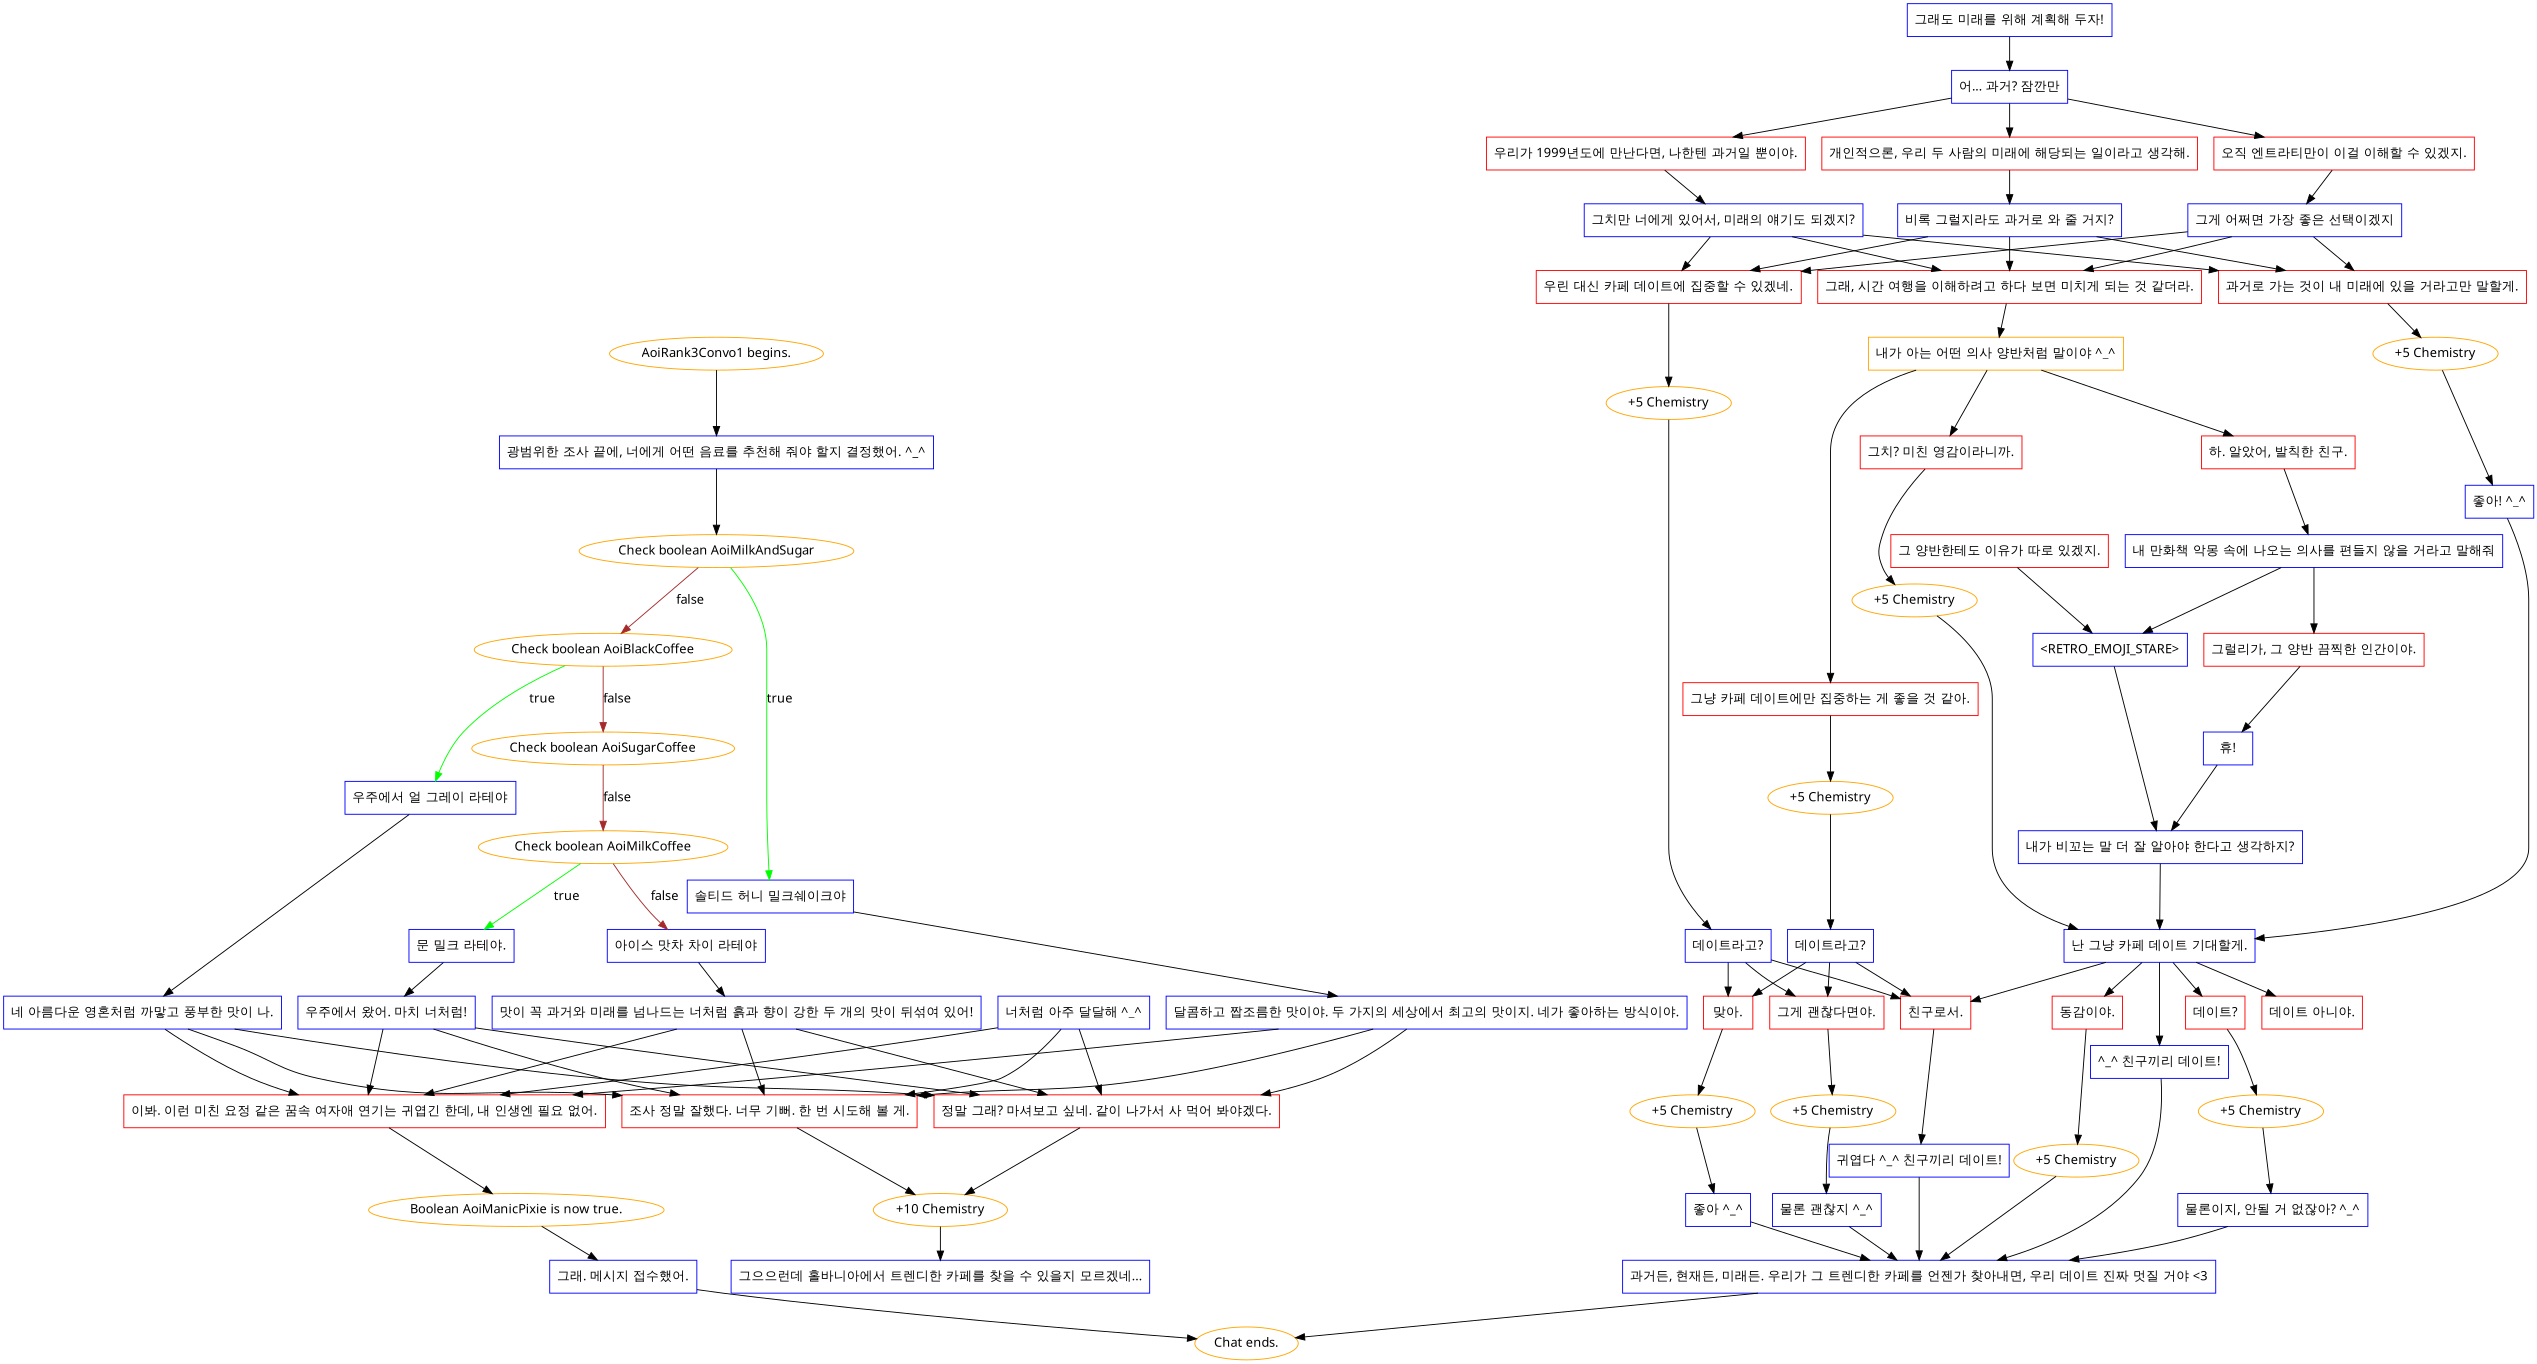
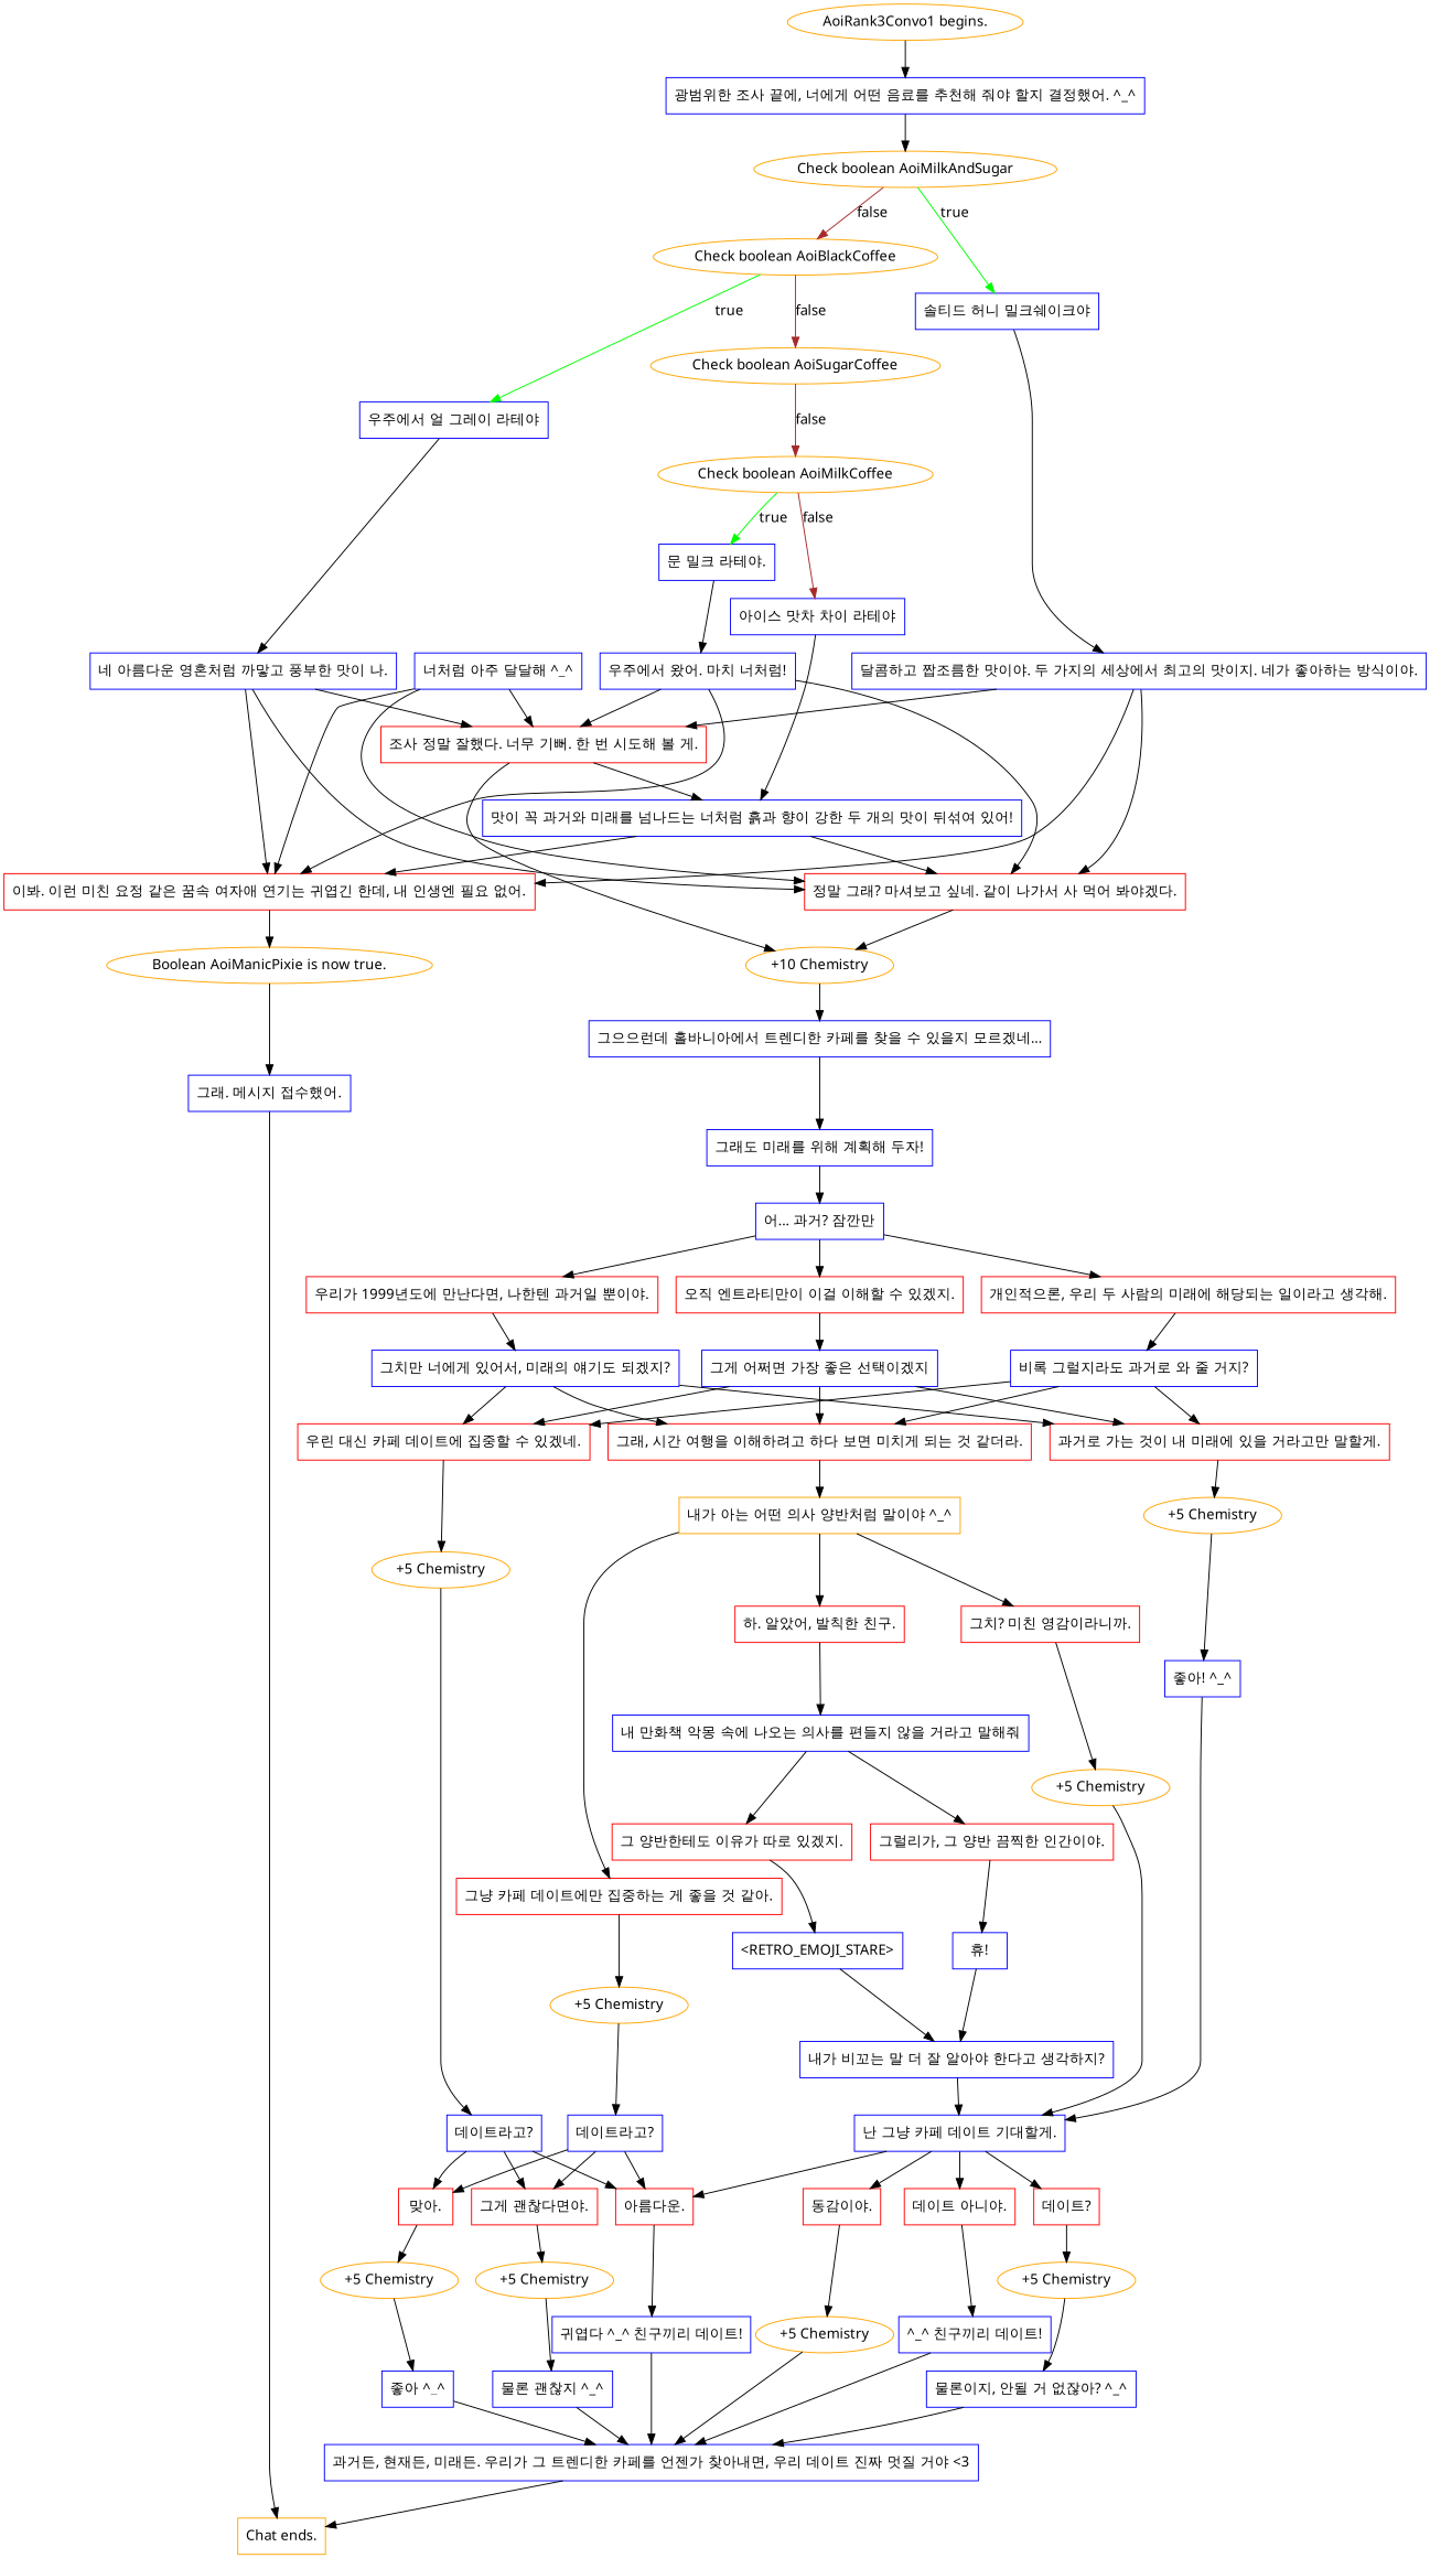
  digraph {
    fontname="Noto Sans"
    node [color=blue fontname="Noto Sans" shape=box]
    edge [fontname="Noto Sans"]
    "AoiRank3Convo1 begins." [color=orange shape=""]
    n2 [label="광범위한 조사 끝에, 너에게 어떤 음료를 추천해 줘야 할지 결정했어. ^_^"]
    n3 [color=orange label="Check boolean AoiMilkAndSugar" shape=""]
    n4 [label="솔티드 허니 밀크쉐이크야"]
    n5 [color=orange label="Check boolean AoiBlackCoffee" shape=""]
    n6 [label="달콤하고 짭조름한 맛이야. 두 가지의 세상에서 최고의 맛이지. 네가 좋아하는 방식이야."]
    n7 [label="우주에서 얼 그레이 라테야"]
    n8 [color=orange label="Check boolean AoiSugarCoffee" shape=""]
    n9 [color=red label="조사 정말 잘했다. 너무 기뻐. 한 번 시도해 볼 게."]
    n10 [color=red label="정말 그래? 마셔보고 싶네. 같이 나가서 사 먹어 봐야겠다."]
    n11 [color=red label="이봐. 이런 미친 요정 같은 꿈속 여자애 연기는 귀엽긴 한데, 내 인생엔 필요 없어."]
    n12 [label="네 아름다운 영혼처럼 까맣고 풍부한 맛이 나."]
    n13 [color=orange label="Check boolean AoiMilkCoffee" shape=""]
    n14 [color=orange label="+10 Chemistry" shape=""]
    n15 [color=orange label="Boolean AoiManicPixie is now true." shape=""]
    n16 [label="문 밀크 라테야."]
    n17 [label="아이스 맛차 차이 라테야"]
    n18 [label="그으으런데 홀바니아에서 트렌디한 카페를 찾을 수 있을지 모르겠네..."]
    n19 [label="그래. 메시지 접수했어."]
    n20 [label="너처럼 아주 달달해 ^_^"]
    n21 [label="우주에서 왔어. 마치 너처럼!"]
    n22 [label="맛이 꼭 과거와 미래를 넘나드는 너처럼 흙과 향이 강한 두 개의 맛이 뒤섞여 있어!"]
    n23 [label="그래도 미래를 위해 계획해 두자!"]
-   "Chat ends." [color=orange shape=""]
+   "Chat ends." [color=orange]
    n25 [label="어... 과거? 잠깐만"]
    n26 [color=red label="우리가 1999년도에 만난다면, 나한텐 과거일 뿐이야."]
    n27 [color=red label="개인적으론, 우리 두 사람의 미래에 해당되는 일이라고 생각해."]
    n28 [color=red label="오직 엔트라티만이 이걸 이해할 수 있겠지."]
    n29 [label="그치만 너에게 있어서, 미래의 얘기도 되겠지?"]
    n30 [label="비록 그럴지라도 과거로 와 줄 거지?"]
    n31 [label="그게 어쩌면 가장 좋은 선택이겠지"]
    n32 [color=red label="그래, 시간 여행을 이해하려고 하다 보면 미치게 되는 것 같더라."]
    n33 [color=red label="과거로 가는 것이 내 미래에 있을 거라고만 말할게."]
    n34 [color=red label="우린 대신 카페 데이트에 집중할 수 있겠네."]
    n35 [color=orange label="내가 아는 어떤 의사 양반처럼 말이야 ^_^"]
    n36 [color=orange label="+5 Chemistry" shape=""]
    n37 [color=orange label="+5 Chemistry" shape=""]
    n38 [color=red label="그냥 카페 데이트에만 집중하는 게 좋을 것 같아."]
    n39 [color=red label="하. 알았어, 발칙한 친구."]
    n40 [color=red label="그치? 미친 영감이라니까."]
    n41 [label="좋아! ^_^"]
    n42 [label="데이트라고?"]
    n43 [color=orange label="+5 Chemistry" shape=""]
    n44 [label="내 만화책 악몽 속에 나오는 의사를 편들지 않을 거라고 말해줘"]
    n45 [color=orange label="+5 Chemistry" shape=""]
    n46 [label="난 그냥 카페 데이트 기대할게."]
    n47 [color=red label="맞아."]
-   n48 [color=red label="친구로서."]
+   n48 [color=red label="아름다운."]
    n49 [color=red label="그게 괜찮다면야."]
    n50 [label="데이트라고?"]
    n51 [color=red label="그 양반한테도 이유가 따로 있겠지."]
    n52 [color=red label="그럴리가, 그 양반 끔찍한 인간이야."]
    n53 [color=red label="동감이야."]
    n54 [color=red label="데이트?"]
    n55 [color=red label="데이트 아니야."]
    n56 [color=orange label="+5 Chemistry" shape=""]
    n57 [label="귀엽다 ^_^ 친구끼리 데이트!"]
    n58 [color=orange label="+5 Chemistry" shape=""]
    n59 [label="<RETRO_EMOJI_STARE>"]
    n60 [label="휴!"]
    n61 [color=orange label="+5 Chemistry" shape=""]
    n62 [color=orange label="+5 Chemistry" shape=""]
    n63 [label="^_^ 친구끼리 데이트!"]
    n64 [label="좋아 ^_^"]
    n65 [label="과거든, 현재든, 미래든. 우리가 그 트렌디한 카페를 언젠가 찾아내면, 우리 데이트 진짜 멋질 거야 <3"]
    n66 [label="물론 괜찮지 ^_^"]
    n67 [label="내가 비꼬는 말 더 잘 알아야 한다고 생각하지?"]
    n68 [label="물론이지, 안될 거 없잖아? ^_^"]
    "AoiRank3Convo1 begins." -> n2
    n2 -> n3
    n3 -> n4 [color=green label=true]
    n3 -> n5 [color=brown label=false]
    n4 -> n6
    n5 -> n7 [color=green label=true]
    n5 -> n8 [color=brown label=false]
    n6 -> n9
    n6 -> n10
    n6 -> n11
    n7 -> n12
    n8 -> n13 [color=brown label=false]
    n9 -> n14
    n10 -> n14
    n11 -> n15
    n12 -> n9
    n12 -> n10
    n12 -> n11
    n13 -> n16 [color=green label=true]
    n13 -> n17 [color=brown label=false]
    n14 -> n18
    n15 -> n19
    n16 -> n21
    n17 -> n22
+   n18 -> n23
    n19 -> "Chat ends."
    n20 -> n9
    n20 -> n10
    n20 -> n11
    n21 -> n9
    n21 -> n10
    n21 -> n11
-   n22 -> n9
+   n9 -> n22
    n22 -> n10
    n22 -> n11
    n23 -> n25
    n25 -> n26
    n25 -> n27
    n25 -> n28
    n26 -> n29
    n27 -> n30
    n28 -> n31
    n29 -> n32
    n29 -> n33
    n29 -> n34
    n30 -> n32
    n30 -> n33
    n30 -> n34
    n31 -> n32
    n31 -> n33
    n31 -> n34
    n32 -> n35
    n33 -> n36
    n34 -> n37
    n35 -> n38
    n35 -> n39
    n35 -> n40
    n36 -> n41
    n37 -> n42
    n38 -> n43
    n39 -> n44
    n40 -> n45
    n41 -> n46
    n42 -> n47
    n42 -> n48
    n42 -> n49
    n43 -> n50
-   n44 -> n59
+   n44 -> n51
    n44 -> n52
    n45 -> n46
    n46 -> n48
    n46 -> n53
    n46 -> n54
    n46 -> n55
    n47 -> n56
    n48 -> n57
    n49 -> n58
    n50 -> n47
    n50 -> n48
    n50 -> n49
    n51 -> n59
    n52 -> n60
    n53 -> n61
    n54 -> n62
-   n46 -> n63
+   n55 -> n63
    n56 -> n64
    n57 -> n65
    n58 -> n66
    n59 -> n67
    n60 -> n67
    n61 -> n65
    n62 -> n68
    n63 -> n65
    n64 -> n65
    n65 -> "Chat ends."
    n66 -> n65
    n67 -> n46
    n68 -> n65
  }
